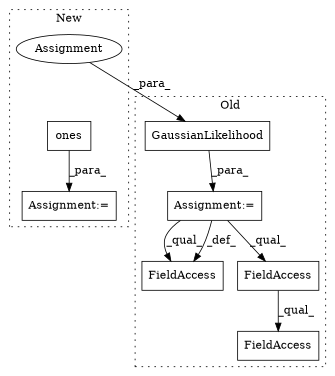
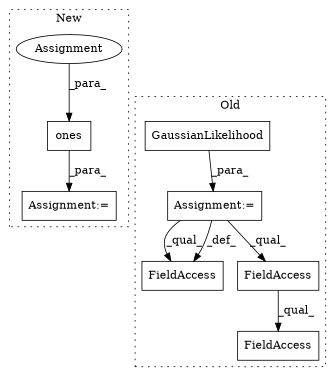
  digraph {
    fontname="DejaVu Serif"
    node [a=22 fontname="DejaVu Serif" l=1 s=4951 shape=box]
    edge [fontname="DejaVu Serif"]
    n1 [a=32 l=20 label=GaussianLikelihood s=4798]
    n2 [a=7 label="Assignment:=" s=4797]
    n3 [l=33 label=FieldAccess]
    n4 [l=16 label=FieldAccess s=5443]
    n5 [l=21 label=FieldAccess]
    n6 [a=32 l="5,1" label=ones s="5092,5098"]
    n7 [a=34 label=Assignment s=5097 shape=ellipse]
    n8 [a=7 label="Assignment:=" s=5023]
    subgraph cluster_1 {
      label=Old
      style=dotted
      n1
      n2
      n3
      n4
      n5
    }
    subgraph cluster_2 {
      label=New
      style=dotted
      n6
      n7
      n8
    }
    n1 -> n2 [label=_para_]
    n2 -> n4 [label=_qual_]
    n2 -> n4 [label=_def_]
    n2 -> n5 [label=_qual_]
    n5 -> n3 [label=_qual_]
    n6 -> n8 [label=_para_]
-   n7 -> n1 [label=_para_]
+   n7 -> n6 [label=_para_]
  }
